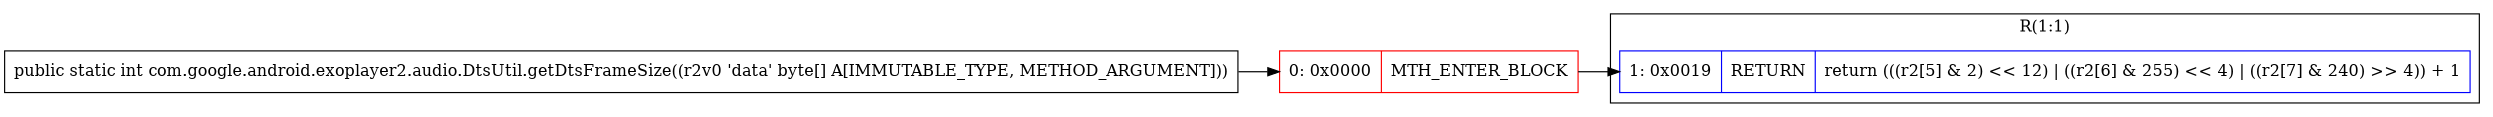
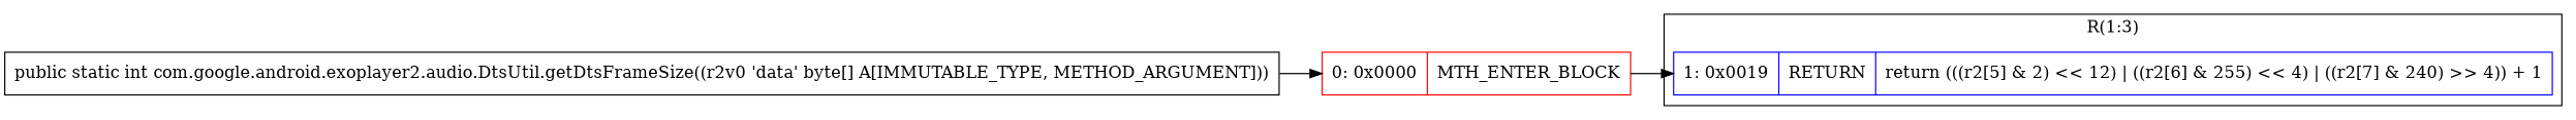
  digraph {
    rankdir=LR
    node [shape=record]
    n1 [color=blue label="{1\:\ 0x0019|RETURN\l|return (((r2[5] & 2) \<\< 12) \| ((r2[6] & 255) \<\< 4) \| ((r2[7] & 240) \>\> 4)) + 1\l}"]
    n2 [color=red label="{0\:\ 0x0000|MTH_ENTER_BLOCK\l}"]
    n3 [label="{public static int com.google.android.exoplayer2.audio.DtsUtil.getDtsFrameSize((r2v0 'data' byte[] A[IMMUTABLE_TYPE, METHOD_ARGUMENT])) }"]
    subgraph cluster_1 {
-     label="R(1:1)"
+     label="R(1:3)"
      n1
    }
    n2 -> n1
    n3 -> n2
  }
